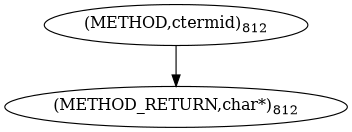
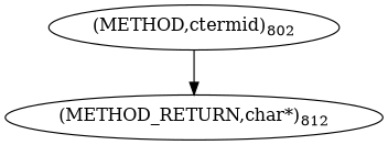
  digraph {
-   n1 [label=<(METHOD,ctermid)<SUB>812</SUB>>]
+   n1 [label=<(METHOD,ctermid)<SUB>802</SUB>>]
    n2 [label=<(METHOD_RETURN,char*)<SUB>812</SUB>>]
    n1 -> n2
  }
